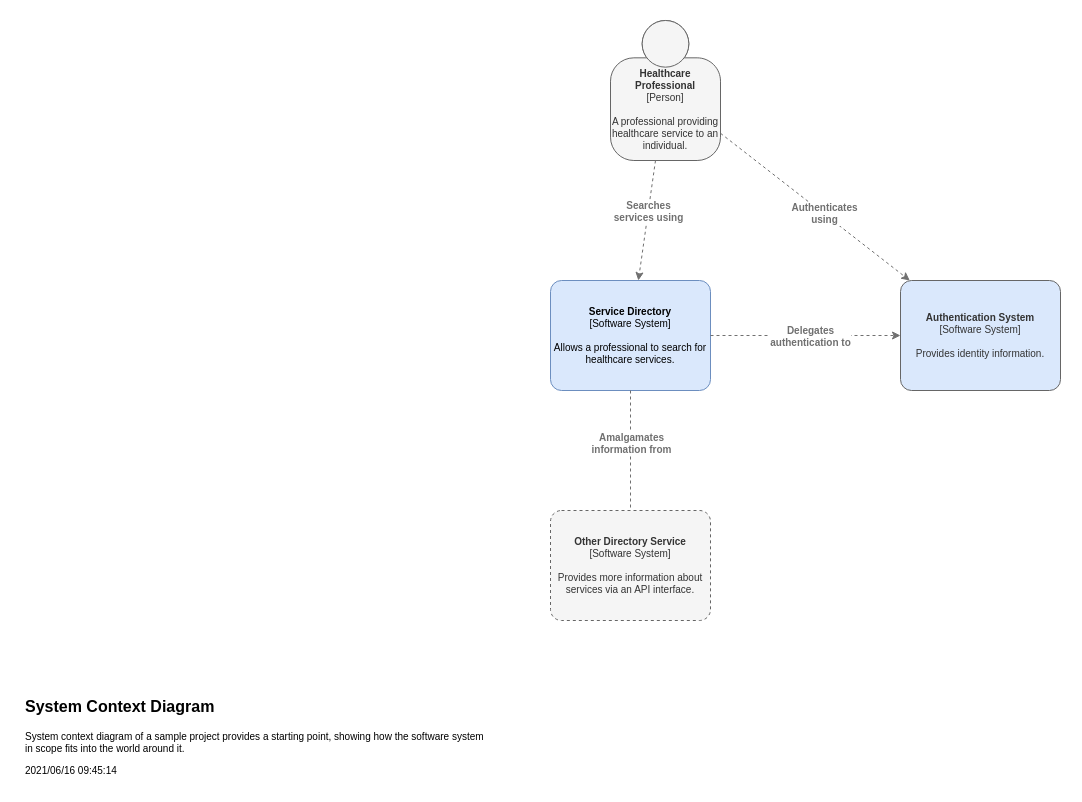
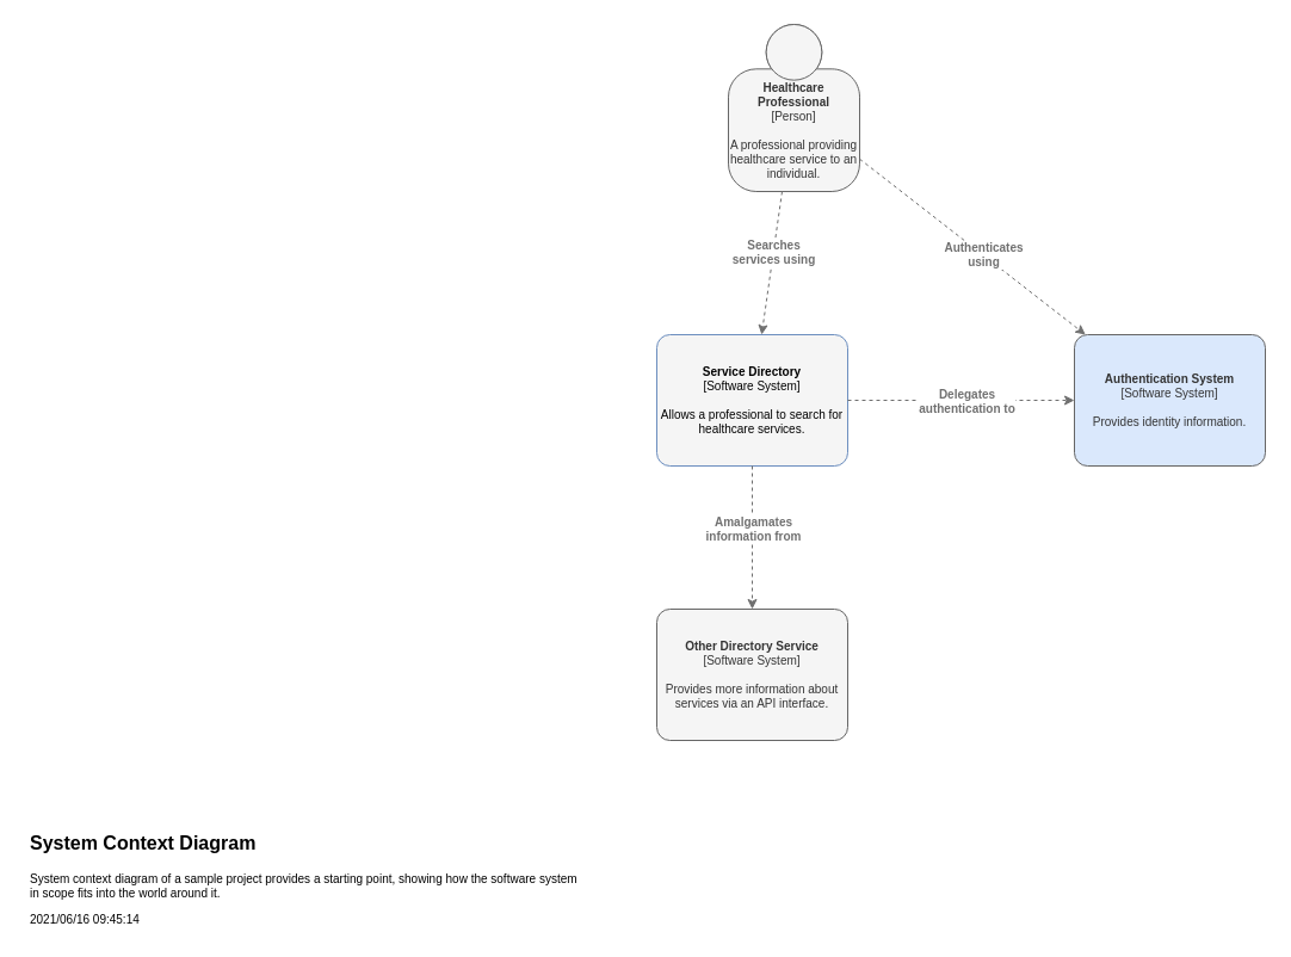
  <mxCell id="0" />
  <mxCell id="1" parent="0" />
  <mxCell id="2" value="&lt;h1&gt;&lt;font style=&quot;font-size: 16px&quot;&gt;System Context Diagram&lt;/font&gt;&lt;/h1&gt;&lt;p style=&quot;font-size: 10px&quot;&gt;System context diagram of a sample project provides a starting point, showing how the software system in scope fits into the world around it.&lt;/p&gt;&lt;p style=&quot;font-size: 10px&quot;&gt;2021/06/16 09:45:14&lt;br style=&quot;font-size: 10px&quot;&gt;&lt;/p&gt;" style="text;html=1;strokeColor=none;fillColor=none;spacing=5;spacingTop=-20;whiteSpace=wrap;overflow=hidden;rounded=0;fontColor=#000000;align=left;fontSize=10;" parent="1" vertex="1"><mxGeometry x="20" y="690" width="470" height="90" as="geometry" /></mxCell>
  <mxCell id="3" value="&lt;b style=&quot;font-size: 10px;&quot;&gt;Healthcare&#10;Professional&lt;/b&gt;&lt;div style=&quot;font-size: 10px;&quot;&gt;[Person]&lt;/div&gt;&lt;br style=&quot;font-size: 10px;&quot;&gt;&lt;div style=&quot;font-size: 10px;&quot;&gt;A professional providing&#10;healthcare service to an&#10;individual.&lt;/div&gt;" style="html=1;dashed=0;whitespace=wrap;fillColor=#f5f5f5;strokeColor=#666666;fontColor=#333333;shape=mxgraph.c4.person;align=center;metaEdit=1;points=[[0.5,0,0],[1,0.5,0],[1,0.75,0],[0.75,1,0],[0.5,1,0],[0.25,1,0],[0,0.75,0],[0,0.5,0]];metaData={&quot;c4Type&quot;:{&quot;editable&quot;:false}};fontSize=10;whiteSpace=wrap;" parent="1" vertex="1"><mxGeometry x="610" y="20" width="110.0" height="140" as="geometry" /></mxCell>
- <mxCell id="4" value="&lt;b style=&quot;font-size: 10px;&quot;&gt;Service Directory&lt;/b&gt;&lt;div style=&quot;font-size: 10px;&quot;&gt;[Software System]&lt;/div&gt;&lt;br style=&quot;font-size: 10px;&quot;&gt;&lt;div style=&quot;font-size: 10px;&quot;&gt;Allows a professional to search for healthcare services.&lt;/div&gt;" style="rounded=1;whiteSpace=wrap;html=1;labelBackgroundColor=none;align=center;arcSize=10;strokeColor=#6c8ebf;metaEdit=1;metaData={&quot;c4Type&quot;:{&quot;editable&quot;:false}};points=[[0.25,0,0],[0.5,0,0],[0.75,0,0],[1,0.25,0],[1,0.5,0],[1,0.75,0],[0.75,1,0],[0.5,1,0],[0.25,1,0],[0,0.75,0],[0,0.5,0],[0,0.25,0]];fontSize=10;fillColor=#dae8fc;" parent="1" vertex="1"><mxGeometry x="550" y="280" width="160" height="110.0" as="geometry" /></mxCell>
- <mxCell id="5" value="&lt;b style=&quot;font-size: 10px;&quot;&gt;Other Directory Service&lt;/b&gt;&lt;div style=&quot;font-size: 10px;&quot;&gt;[Software System]&lt;/div&gt;&lt;br style=&quot;font-size: 10px;&quot;&gt;&lt;div style=&quot;font-size: 10px;&quot;&gt;Provides more information about services via an API interface.&lt;/div&gt;" style="rounded=1;whiteSpace=wrap;html=1;labelBackgroundColor=none;fillColor=#f5f5f5;fontColor=#333333;align=center;arcSize=10;strokeColor=#666666;metaEdit=1;metaData={&quot;c4Type&quot;:{&quot;editable&quot;:false}};points=[[0.25,0,0],[0.5,0,0],[0.75,0,0],[1,0.25,0],[1,0.5,0],[1,0.75,0],[0.75,1,0],[0.5,1,0],[0.25,1,0],[0,0.75,0],[0,0.5,0],[0,0.25,0]];fontSize=10;dashed=1;" parent="1" vertex="1"><mxGeometry x="550" y="510" width="160" height="110.0" as="geometry" /></mxCell>
+ <mxCell id="4" value="&lt;b style=&quot;font-size: 10px;&quot;&gt;Service Directory&lt;/b&gt;&lt;div style=&quot;font-size: 10px;&quot;&gt;[Software System]&lt;/div&gt;&lt;br style=&quot;font-size: 10px;&quot;&gt;&lt;div style=&quot;font-size: 10px;&quot;&gt;Allows a professional to search for healthcare services.&lt;/div&gt;" style="rounded=1;whiteSpace=wrap;html=1;labelBackgroundColor=none;align=center;arcSize=10;strokeColor=#6c8ebf;metaEdit=1;metaData={&quot;c4Type&quot;:{&quot;editable&quot;:false}};points=[[0.25,0,0],[0.5,0,0],[0.75,0,0],[1,0.25,0],[1,0.5,0],[1,0.75,0],[0.75,1,0],[0.5,1,0],[0.25,1,0],[0,0.75,0],[0,0.5,0],[0,0.25,0]];fontSize=10;fillColor=#f5f5f5;" parent="1" vertex="1"><mxGeometry x="550" y="280" width="160" height="110.0" as="geometry" /></mxCell>
+ <mxCell id="5" value="&lt;b style=&quot;font-size: 10px;&quot;&gt;Other Directory Service&lt;/b&gt;&lt;div style=&quot;font-size: 10px;&quot;&gt;[Software System]&lt;/div&gt;&lt;br style=&quot;font-size: 10px;&quot;&gt;&lt;div style=&quot;font-size: 10px;&quot;&gt;Provides more information about services via an API interface.&lt;/div&gt;" style="rounded=1;whiteSpace=wrap;html=1;labelBackgroundColor=none;fillColor=#f5f5f5;fontColor=#333333;align=center;arcSize=10;strokeColor=#666666;metaEdit=1;metaData={&quot;c4Type&quot;:{&quot;editable&quot;:false}};points=[[0.25,0,0],[0.5,0,0],[0.75,0,0],[1,0.25,0],[1,0.5,0],[1,0.75,0],[0.75,1,0],[0.5,1,0],[0.25,1,0],[0,0.75,0],[0,0.5,0],[0,0.25,0]];fontSize=10;" parent="1" vertex="1"><mxGeometry x="550" y="510" width="160" height="110.0" as="geometry" /></mxCell>
  <mxCell id="6" value="" style="endArrow=classic;html=1;strokeWidth=1;fontColor=#707070;dashed=1;strokeColor=#707070;" parent="1" source="3" target="4" edge="1"><mxGeometry width="50" height="50" relative="1" as="geometry"><mxPoint x="780" y="180" as="sourcePoint" /><mxPoint x="680" y="290" as="targetPoint" /></mxGeometry></mxCell>
  <mxCell id="7" value="Searches&lt;br&gt;services using" style="edgeLabel;html=1;align=center;verticalAlign=middle;resizable=0;points=[];fontSize=10;fontColor=#707070;fontStyle=1" parent="6" vertex="1" connectable="0"><mxGeometry x="-0.156" relative="1" as="geometry"><mxPoint as="offset" /></mxGeometry></mxCell>
- <mxCell id="8" value="" style="endArrow=none;html=1;strokeWidth=1;fontColor=#707070;dashed=1;strokeColor=#707070;" parent="1" source="4" target="5" edge="1"><mxGeometry width="50" height="50" relative="1" as="geometry"><mxPoint x="790" y="170" as="sourcePoint" /><mxPoint x="630" y="510" as="targetPoint" /></mxGeometry></mxCell>
+ <mxCell id="8" value="" style="endArrow=classic;html=1;strokeWidth=1;fontColor=#707070;dashed=1;strokeColor=#707070;" parent="1" source="4" target="5" edge="1"><mxGeometry width="50" height="50" relative="1" as="geometry"><mxPoint x="790" y="170" as="sourcePoint" /><mxPoint x="630" y="510" as="targetPoint" /></mxGeometry></mxCell>
  <mxCell id="9" value="Amalgamates&lt;br&gt;information from" style="edgeLabel;html=1;align=center;verticalAlign=middle;resizable=0;points=[];fontSize=10;fontColor=#707070;fontStyle=1" parent="8" vertex="1" connectable="0"><mxGeometry x="-0.14" relative="1" as="geometry"><mxPoint as="offset" /></mxGeometry></mxCell>
  <mxCell id="10" value="&lt;b style=&quot;font-size: 10px;&quot;&gt;Authentication System&lt;/b&gt;&lt;div style=&quot;font-size: 10px;&quot;&gt;[Software System]&lt;/div&gt;&lt;br style=&quot;font-size: 10px;&quot;&gt;&lt;div style=&quot;font-size: 10px;&quot;&gt;Provides identity information.&lt;/div&gt;" style="rounded=1;whiteSpace=wrap;html=1;labelBackgroundColor=none;fillColor=#dae8fc;fontColor=#333333;align=center;arcSize=10;strokeColor=#666666;metaEdit=1;metaData={&quot;c4Type&quot;:{&quot;editable&quot;:false}};points=[[0.25,0,0],[0.5,0,0],[0.75,0,0],[1,0.25,0],[1,0.5,0],[1,0.75,0],[0.75,1,0],[0.5,1,0],[0.25,1,0],[0,0.75,0],[0,0.5,0],[0,0.25,0]];fontSize=10;" parent="1" vertex="1"><mxGeometry x="900" y="280" width="160" height="110.0" as="geometry" /></mxCell>
  <mxCell id="11" value="" style="endArrow=classic;html=1;strokeWidth=1;fontColor=#707070;dashed=1;strokeColor=#707070;" parent="1" source="4" target="10" edge="1"><mxGeometry width="50" height="50" relative="1" as="geometry"><mxPoint x="640" y="400" as="sourcePoint" /><mxPoint x="640" y="520" as="targetPoint" /></mxGeometry></mxCell>
  <mxCell id="12" value="Delegates&lt;br&gt;authentication to" style="edgeLabel;html=1;align=center;verticalAlign=middle;resizable=0;points=[];fontSize=10;fontColor=#707070;fontStyle=1" parent="11" vertex="1" connectable="0"><mxGeometry x="-0.14" relative="1" as="geometry"><mxPoint x="17" as="offset" /></mxGeometry></mxCell>
  <mxCell id="13" value="" style="endArrow=classic;html=1;strokeWidth=1;fontColor=#707070;dashed=1;strokeColor=#707070;" parent="1" source="3" target="10" edge="1"><mxGeometry width="50" height="50" relative="1" as="geometry"><mxPoint x="730" y="130.833" as="sourcePoint" /><mxPoint x="930.918" y="280" as="targetPoint" /></mxGeometry></mxCell>
  <mxCell id="14" value="Authenticates&lt;br&gt;using" style="edgeLabel;html=1;align=center;verticalAlign=middle;resizable=0;points=[];fontSize=10;fontColor=#707070;fontStyle=1" parent="13" vertex="1" connectable="0"><mxGeometry x="-0.14" relative="1" as="geometry"><mxPoint x="22" y="16" as="offset" /></mxGeometry></mxCell>
